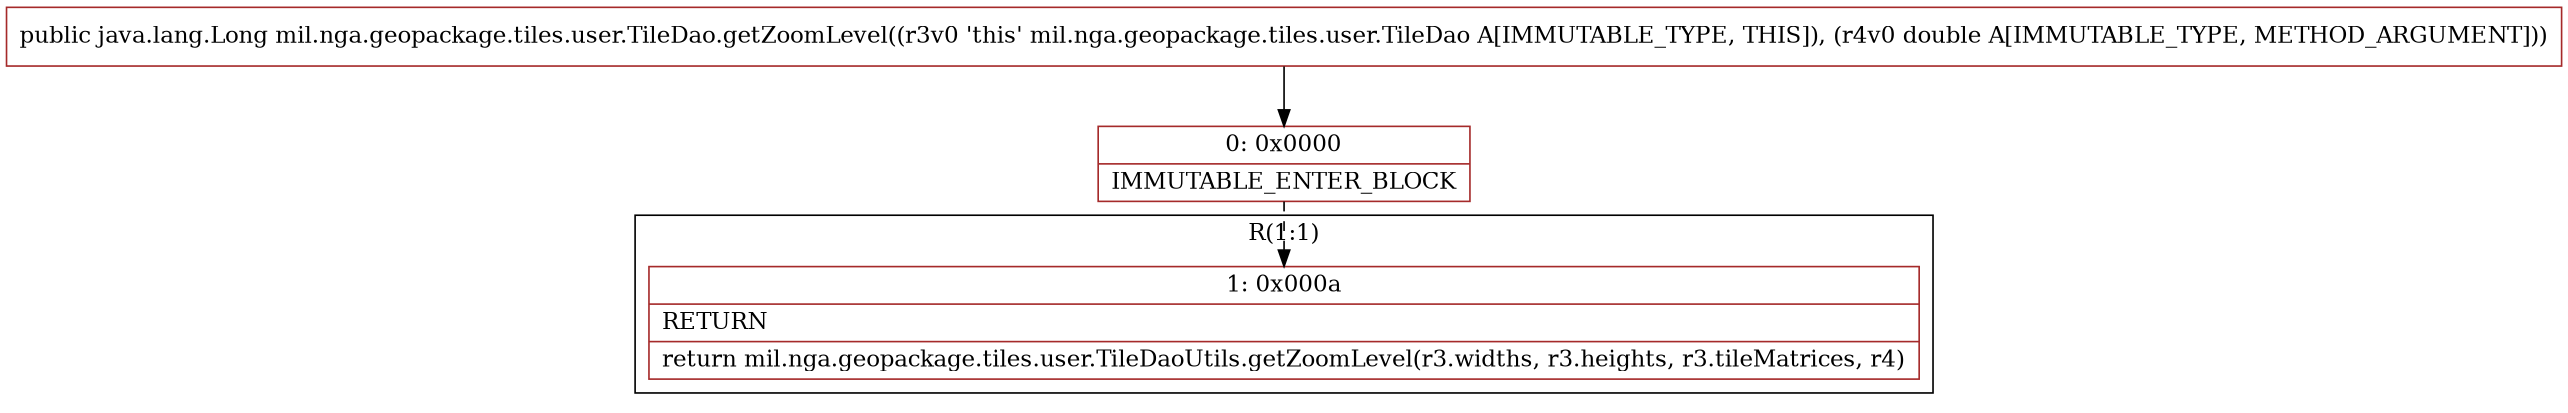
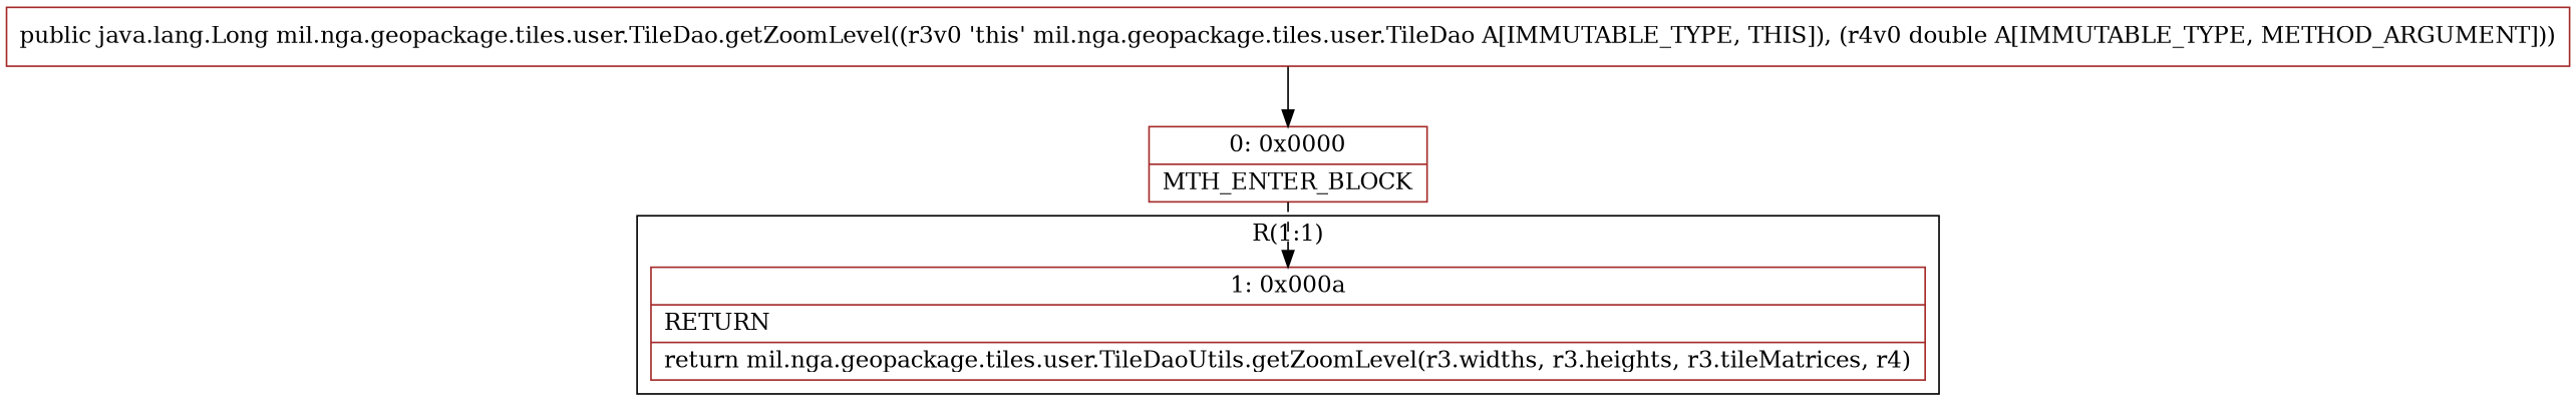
  digraph {
    node [color=brown shape=record]
    n1 [label="{1\:\ 0x000a|RETURN\l|return mil.nga.geopackage.tiles.user.TileDaoUtils.getZoomLevel(r3.widths, r3.heights, r3.tileMatrices, r4)\l}"]
-   n2 [label="{0\:\ 0x0000|IMMUTABLE_ENTER_BLOCK\l}"]
+   n2 [label="{0\:\ 0x0000|MTH_ENTER_BLOCK\l}"]
    n3 [label="{public java.lang.Long mil.nga.geopackage.tiles.user.TileDao.getZoomLevel((r3v0 'this' mil.nga.geopackage.tiles.user.TileDao A[IMMUTABLE_TYPE, THIS]), (r4v0 double A[IMMUTABLE_TYPE, METHOD_ARGUMENT])) }"]
    subgraph cluster_1 {
      label="R(1:1)"
      n1
    }
    n2 -> n1 [style=dashed]
    n3 -> n2 [style=solid]
  }
